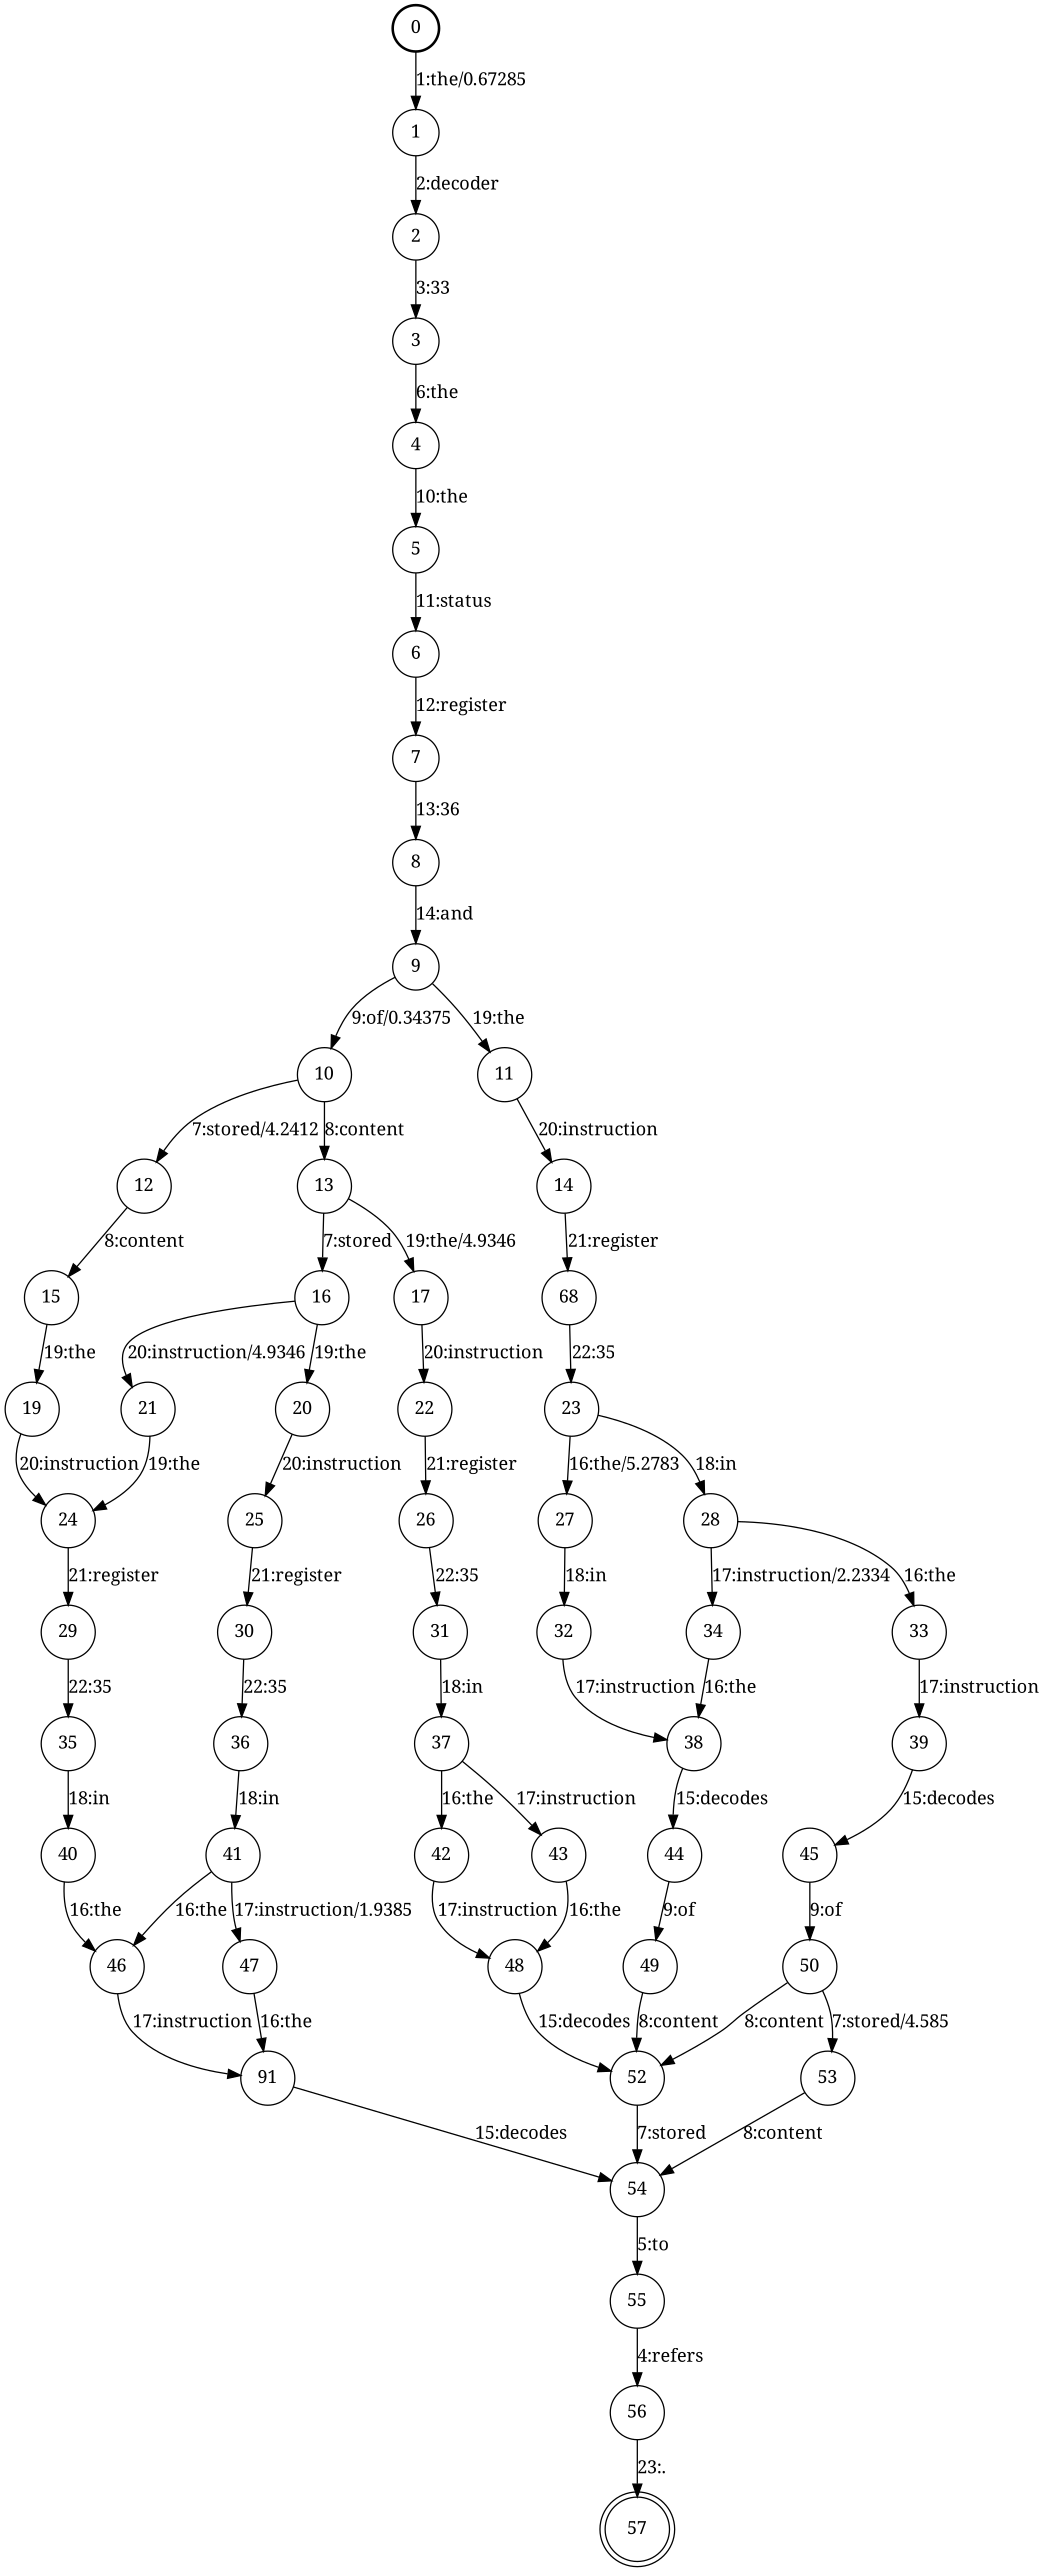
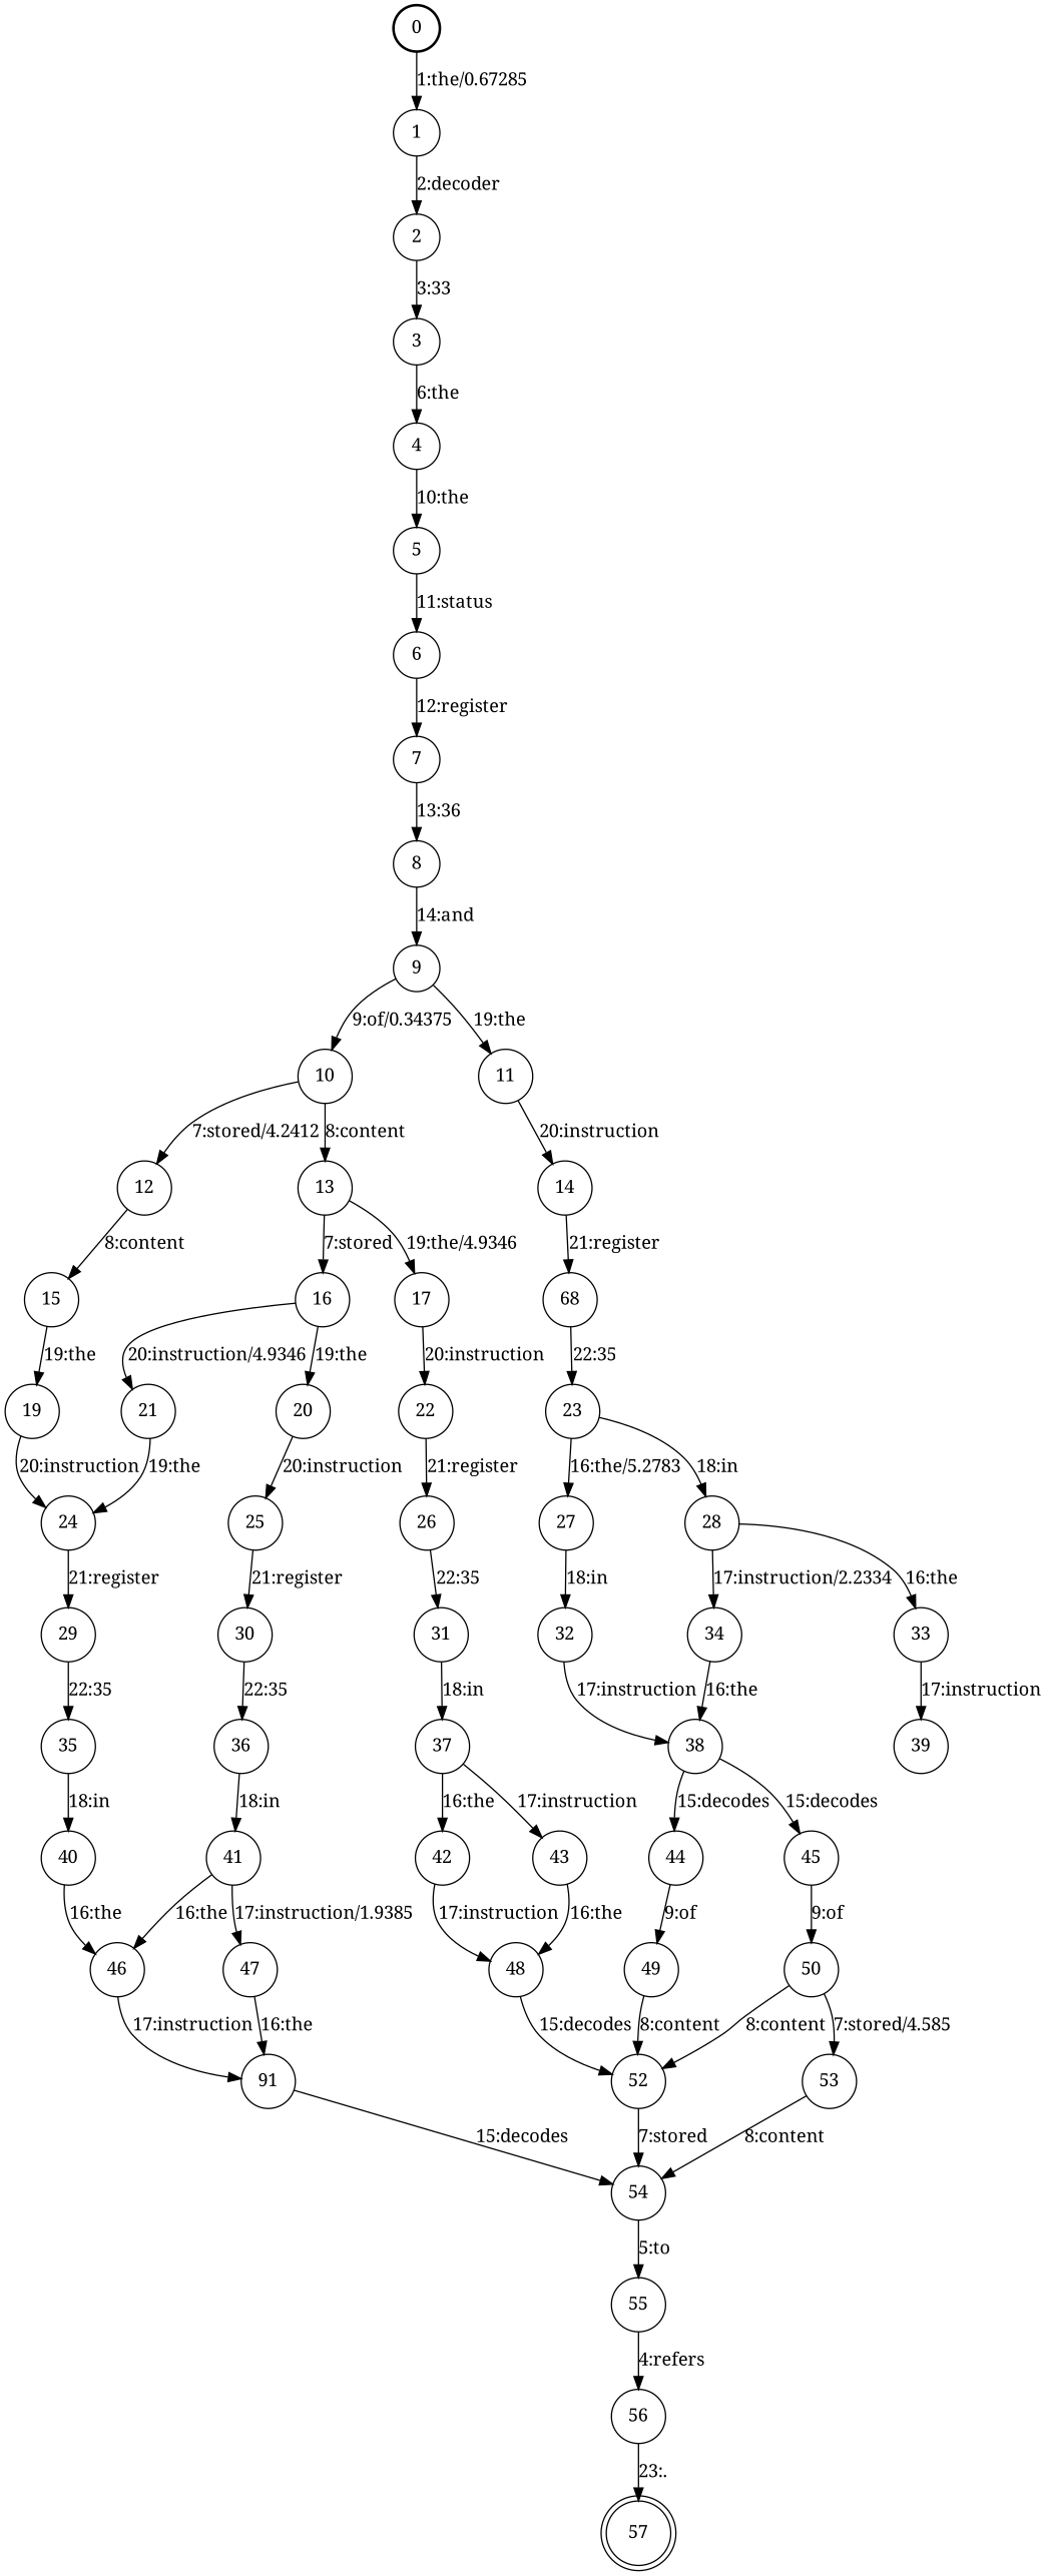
  digraph {
    fontname="Noto Serif"
    nodesep=0.25
    rankdir=TB
    ranksep=0.4
    node [fontname="Noto Serif" fontsize=14 shape=circle style=solid]
    edge [fontname="Noto Serif" fontsize=14]
    n1 [label=0 style=bold]
    n2 [label=1]
    n3 [label=2]
    n4 [label=3]
    n5 [label=4]
    n6 [label=5]
    n7 [label=6]
    n8 [label=7]
    n9 [label=8]
    n10 [label=9]
    n11 [label=11]
    n12 [label=10]
    n13 [label=14]
    n14 [label=12]
    n15 [label=13]
    n16 [label=68]
    n17 [label=15]
    n18 [label=17]
    n19 [label=16]
    n20 [label=19]
    n21 [label=22]
    n22 [label=20]
    n23 [label=21]
    n24 [label=23]
    n25 [label=24]
    n26 [label=26]
    n27 [label=25]
    n28 [label=27]
    n29 [label=28]
    n30 [label=29]
    n31 [label=30]
    n32 [label=31]
    n33 [label=32]
    n34 [label=33]
    n35 [label=34]
    n36 [label=35]
    n37 [label=36]
    n38 [label=37]
    n39 [label=38]
    n40 [label=39]
    n41 [label=40]
    n42 [label=41]
    n43 [label=42]
    n44 [label=43]
    n45 [label=44]
    n46 [label=45]
    n47 [label=46]
    n48 [label=47]
    n49 [label=48]
    n50 [label=49]
    n51 [label=50]
    n52 [label=91]
    n53 [label=52]
    n54 [label=53]
    n55 [label=54]
    n56 [label=55]
    n57 [label=56]
    n58 [label=57 shape=doublecircle]
    n1 -> n2 [label="1:the/0.67285"]
    n2 -> n3 [label="2:decoder"]
    n3 -> n4 [label="3:33"]
    n4 -> n5 [label="6:the"]
    n5 -> n6 [label="10:the"]
    n6 -> n7 [label="11:status"]
    n7 -> n8 [label="12:register"]
    n8 -> n9 [label="13:36"]
    n9 -> n10 [label="14:and"]
    n10 -> n11 [label="19:the"]
    n10 -> n12 [label="9:of/0.34375"]
    n11 -> n13 [label="20:instruction"]
    n12 -> n14 [label="7:stored/4.2412"]
    n12 -> n15 [label="8:content"]
    n13 -> n16 [label="21:register"]
    n14 -> n17 [label="8:content"]
    n15 -> n18 [label="19:the/4.9346"]
    n15 -> n19 [label="7:stored"]
    n16 -> n24 [label="22:35"]
    n17 -> n20 [label="19:the"]
    n18 -> n21 [label="20:instruction"]
    n19 -> n22 [label="19:the"]
    n19 -> n23 [label="20:instruction/4.9346"]
    n20 -> n25 [label="20:instruction"]
    n21 -> n26 [label="21:register"]
    n22 -> n27 [label="20:instruction"]
    n23 -> n25 [label="19:the"]
    n24 -> n28 [label="16:the/5.2783"]
    n24 -> n29 [label="18:in"]
    n25 -> n30 [label="21:register"]
    n26 -> n32 [label="22:35"]
    n27 -> n31 [label="21:register"]
    n28 -> n33 [label="18:in"]
    n29 -> n34 [label="16:the"]
    n29 -> n35 [label="17:instruction/2.2334"]
    n30 -> n36 [label="22:35"]
    n31 -> n37 [label="22:35"]
    n32 -> n38 [label="18:in"]
    n33 -> n39 [label="17:instruction"]
    n34 -> n40 [label="17:instruction"]
    n35 -> n39 [label="16:the"]
    n36 -> n41 [label="18:in"]
    n37 -> n42 [label="18:in"]
    n38 -> n43 [label="16:the"]
    n38 -> n44 [label="17:instruction"]
    n39 -> n45 [label="15:decodes"]
-   n40 -> n46 [label="15:decodes"]
+   n39 -> n46 [label="15:decodes"]
    n41 -> n47 [label="16:the"]
    n42 -> n47 [label="16:the"]
    n42 -> n48 [label="17:instruction/1.9385"]
    n43 -> n49 [label="17:instruction"]
    n44 -> n49 [label="16:the"]
    n45 -> n50 [label="9:of"]
    n46 -> n51 [label="9:of"]
    n47 -> n52 [label="17:instruction"]
    n48 -> n52 [label="16:the"]
    n49 -> n53 [label="15:decodes"]
    n50 -> n53 [label="8:content"]
    n51 -> n53 [label="8:content"]
    n51 -> n54 [label="7:stored/4.585"]
    n52 -> n55 [label="15:decodes"]
    n53 -> n55 [label="7:stored"]
    n54 -> n55 [label="8:content"]
    n55 -> n56 [label="5:to"]
    n56 -> n57 [label="4:refers"]
    n57 -> n58 [label="23:."]
  }
